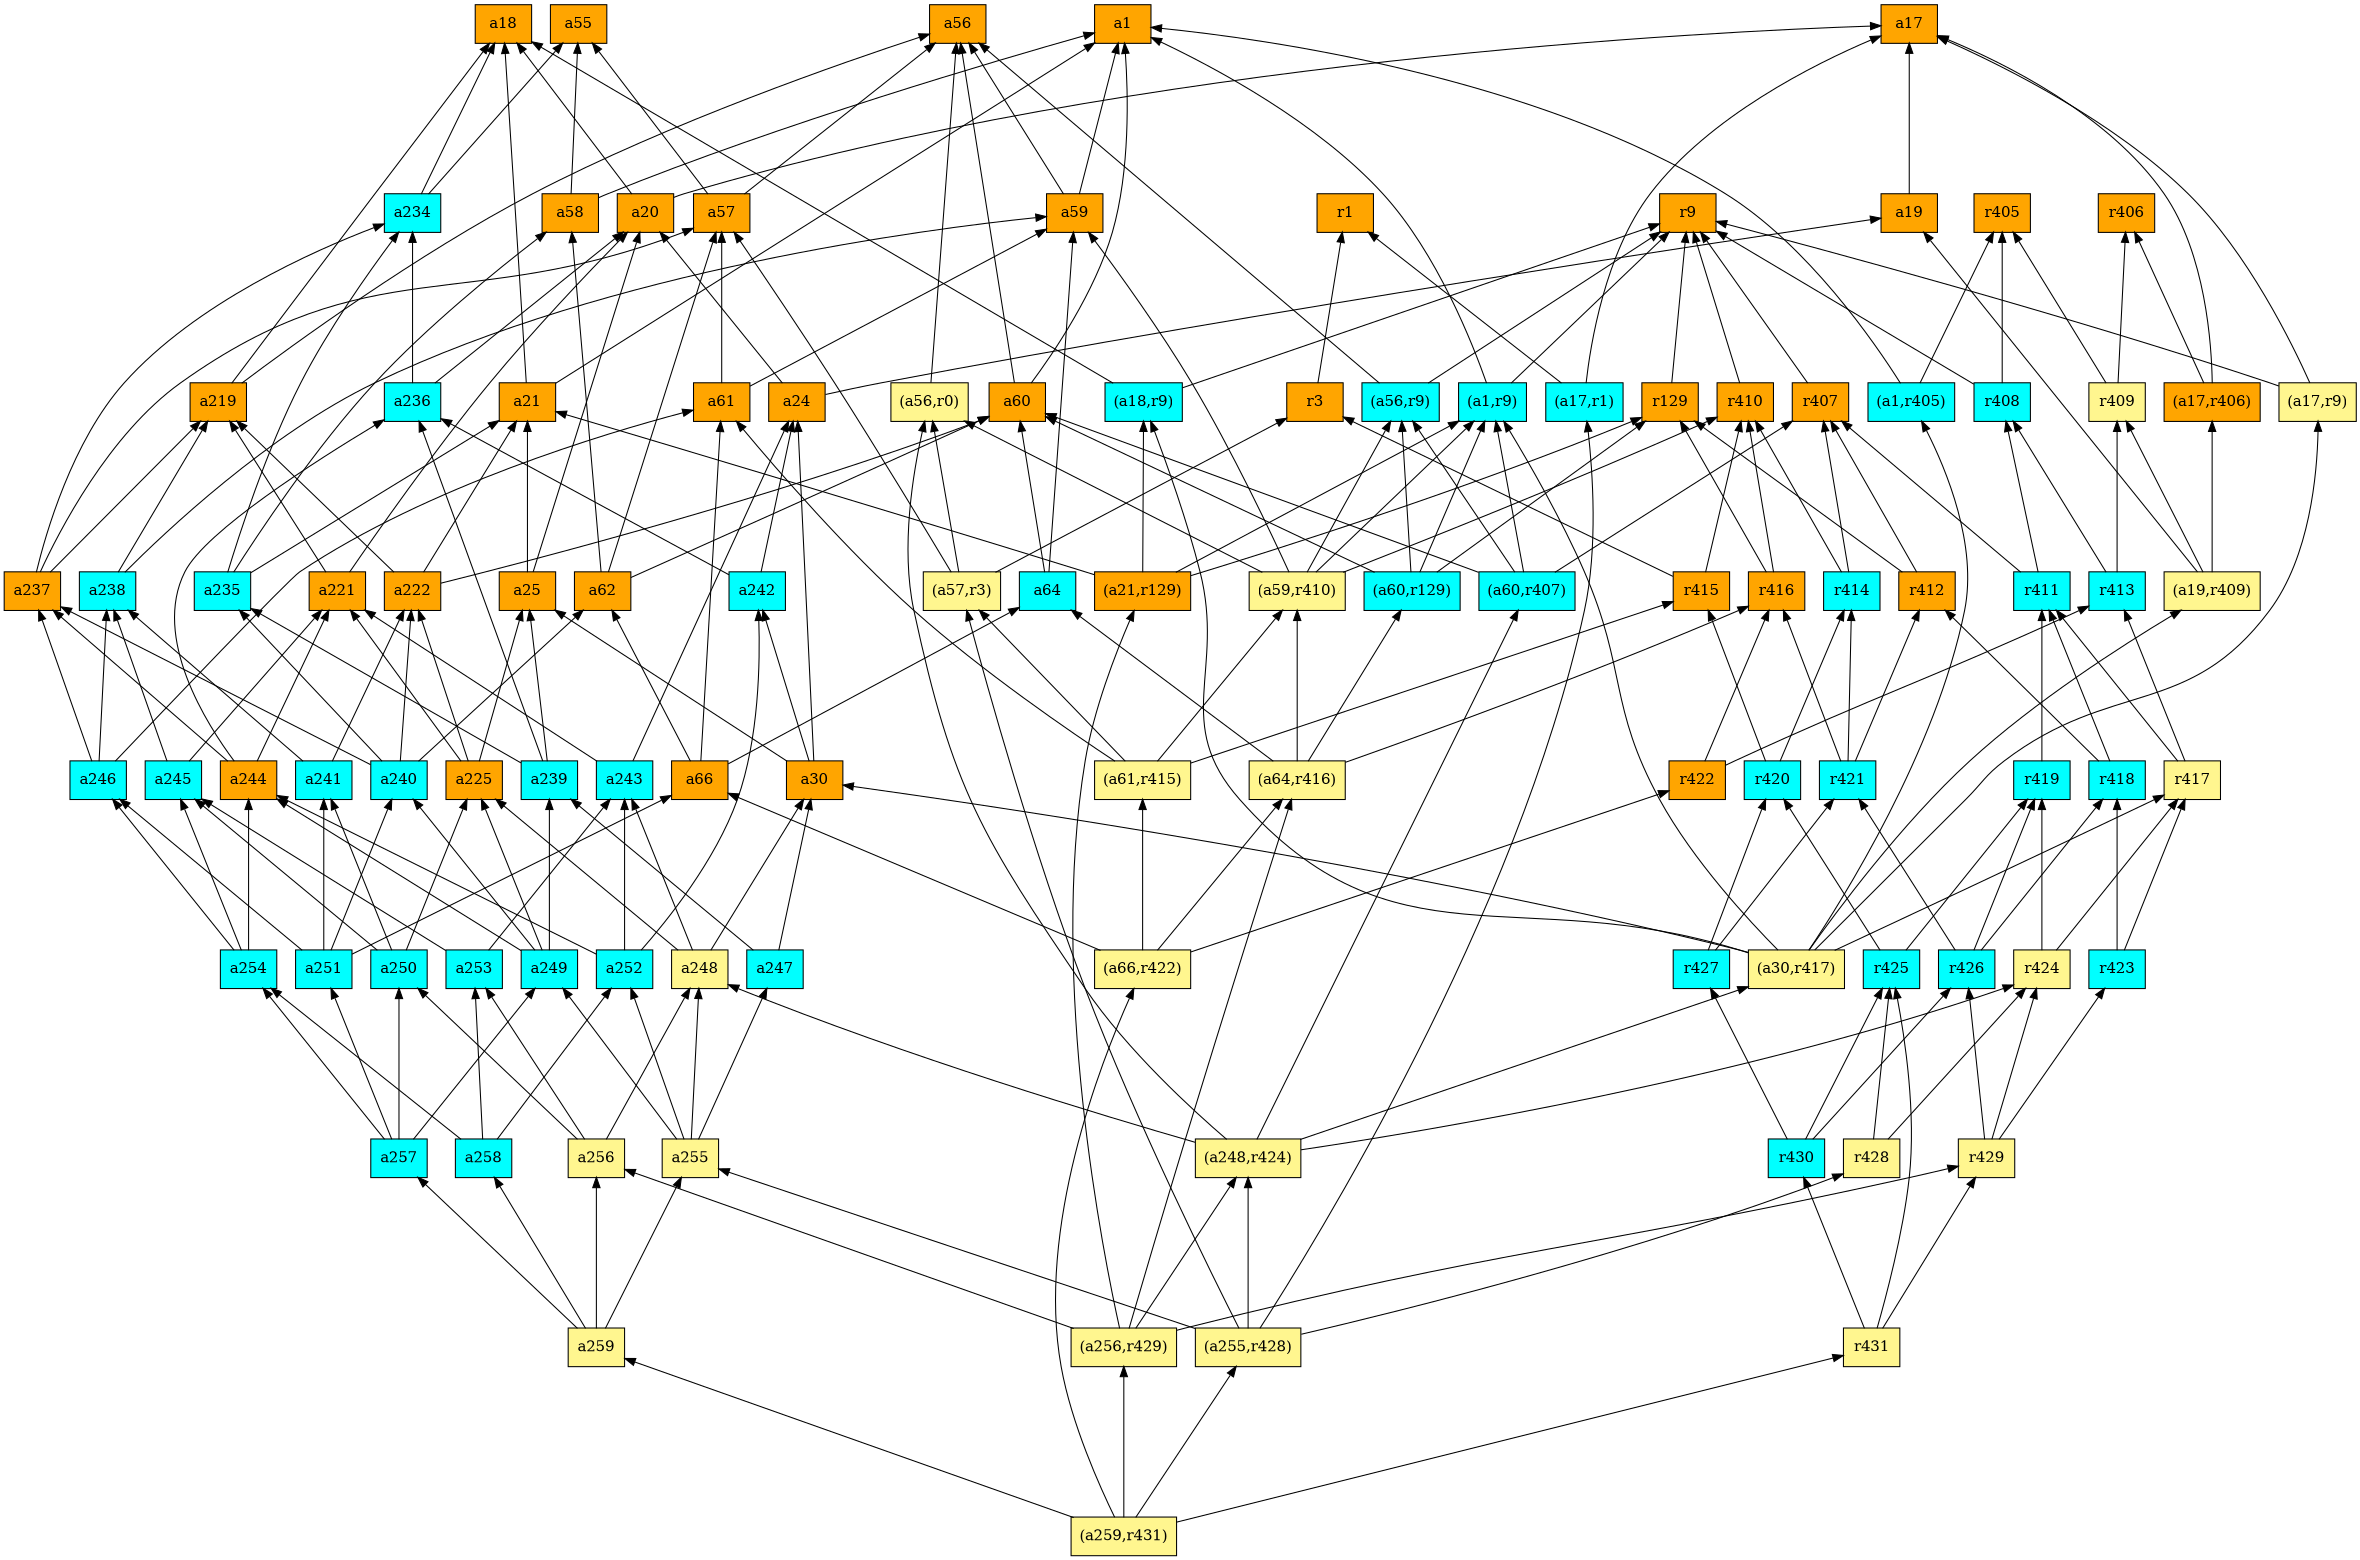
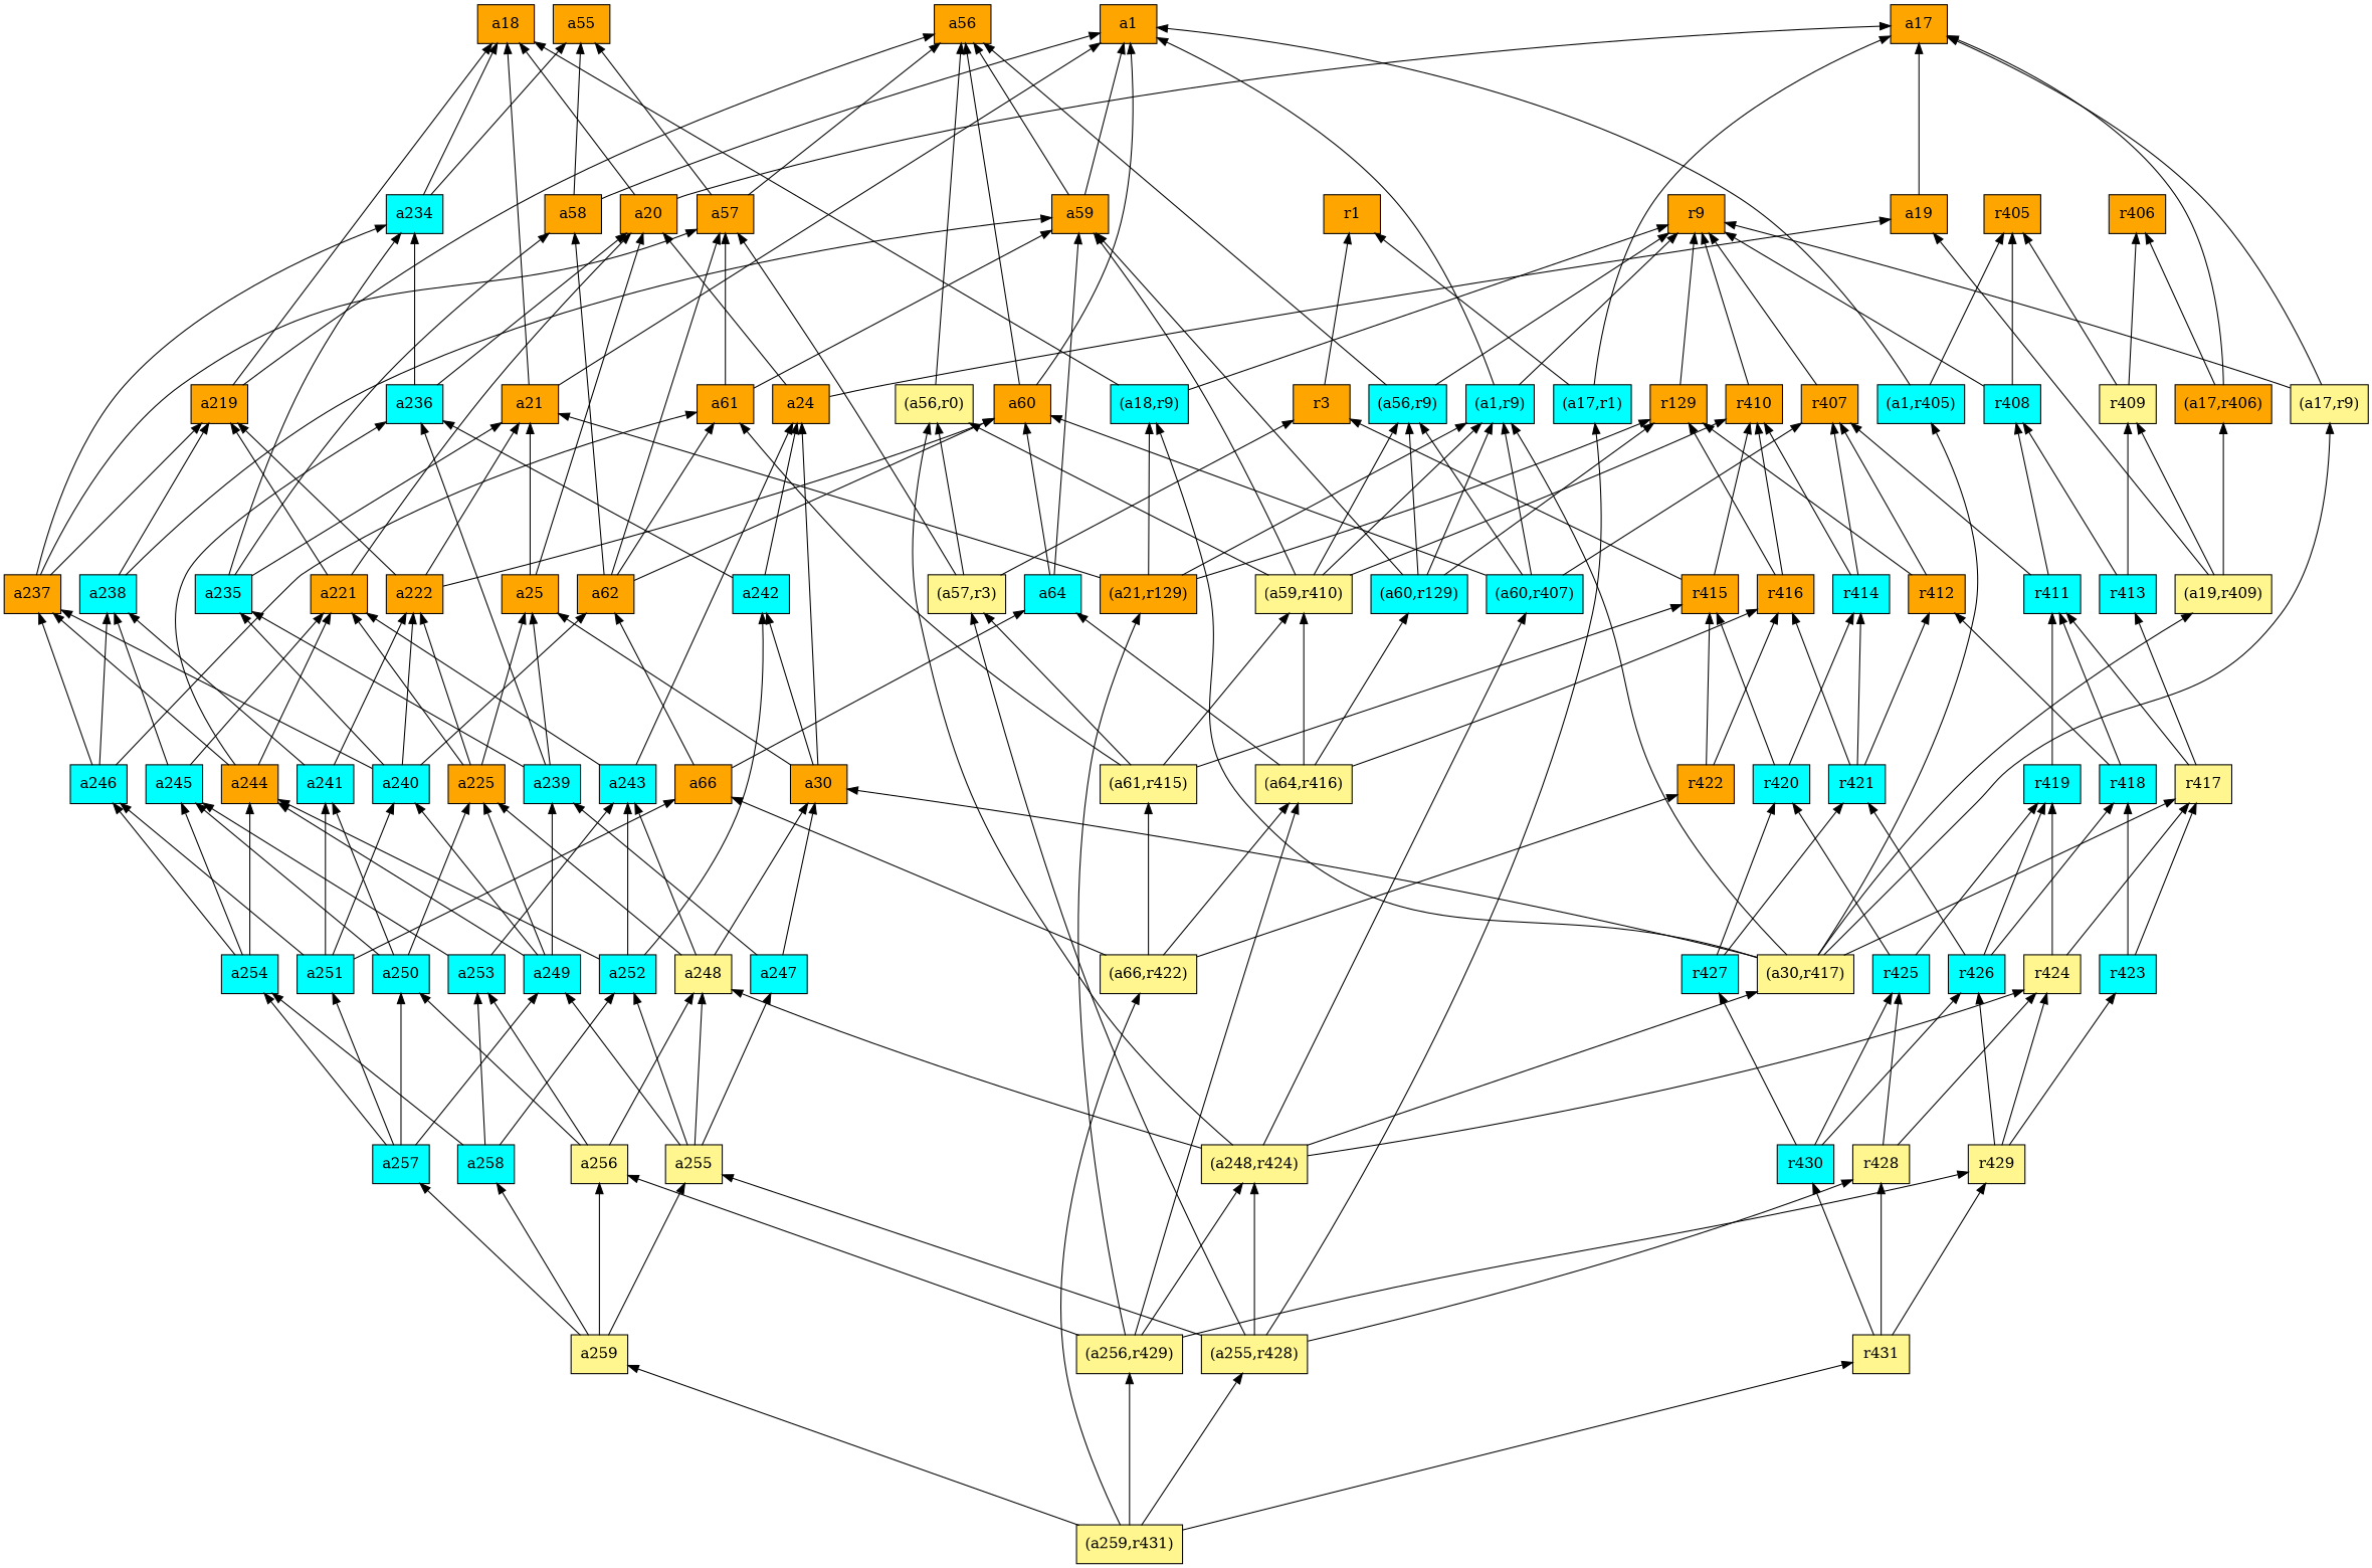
  digraph {
    rankdir=BT
    ranksep=2.0
    node [fillcolor=cyan shape=record style=filled]
    n1 [label="{(a1,r9)}"]
    n2 [fillcolor=orange label="{r9}"]
    n3 [fillcolor=orange label="{a1}"]
    n4 [fillcolor=orange label="{r410}"]
    n5 [label="{r408}"]
    n6 [fillcolor=orange label="{r405}"]
    n7 [fillcolor=orange label="{r416}"]
    n8 [fillcolor=orange label="{r129}"]
    n9 [fillcolor=khaki1 label="{r428}"]
    n10 [label="{r425}"]
    n11 [fillcolor=khaki1 label="{r424}"]
    n12 [label="{r420}"]
    n13 [label="{r419}"]
    n14 [fillcolor=khaki1 label="{r417}"]
    n15 [label="{a239}"]
    n16 [fillcolor=orange label="{a25}"]
    n17 [label="{a236}"]
    n18 [label="{a235}"]
    n19 [fillcolor=orange label="{a20}"]
    n20 [fillcolor=orange label="{a21}"]
    n21 [label="{a234}"]
    n22 [fillcolor=orange label="{a58}"]
    n23 [label="{a64}"]
    n24 [fillcolor=orange label="{a59}"]
    n25 [fillcolor=orange label="{a60}"]
    n26 [fillcolor=orange label="{a56}"]
    n27 [fillcolor=orange label="{r3}"]
    n28 [fillcolor=orange label="{r1}"]
    n29 [fillcolor=orange label="{a17}"]
    n30 [fillcolor=orange label="{a18}"]
    n31 [fillcolor=orange label="{a55}"]
    n32 [label="{(a56,r9)}"]
    n33 [label="{a238}"]
    n34 [fillcolor=orange label="{a219}"]
    n35 [fillcolor=khaki1 label="{a259}"]
    n36 [fillcolor=khaki1 label="{a256}"]
    n37 [label="{a258}"]
    n38 [fillcolor=khaki1 label="{a255}"]
    n39 [label="{a257}"]
    n40 [fillcolor=khaki1 label="{a248}"]
    n41 [label="{a250}"]
    n42 [label="{a253}"]
    n43 [label="{a252}"]
    n44 [label="{a254}"]
    n45 [label="{a247}"]
    n46 [label="{a249}"]
    n47 [label="{a251}"]
    n48 [label="{(a60,r407)}"]
    n49 [fillcolor=orange label="{r407}"]
    n50 [fillcolor=khaki1 label="{(a64,r416)}"]
    n51 [label="{(a60,r129)}"]
    n52 [fillcolor=khaki1 label="{(a59,r410)}"]
    n53 [fillcolor=khaki1 label="{(a56,r0)}"]
    n54 [fillcolor=khaki1 label="{(a248,r424)}"]
    n55 [fillcolor=khaki1 label="{(a30,r417)}"]
    n56 [fillcolor=khaki1 label="{(a19,r409)}"]
    n57 [fillcolor=khaki1 label="{(a17,r9)}"]
    n58 [fillcolor=orange label="{a30}"]
    n59 [label="{(a18,r9)}"]
    n60 [label="{(a1,r405)}"]
    n61 [fillcolor=orange label="{a225}"]
    n62 [label="{a243}"]
    n63 [fillcolor=orange label="{r415}"]
    n64 [label="{r413}"]
    n65 [fillcolor=khaki1 label="{r409}"]
    n66 [fillcolor=orange label="{r406}"]
    n67 [fillcolor=orange label="{a19}"]
    n68 [fillcolor=orange label="{(a17,r406)}"]
    n69 [fillcolor=orange label="{a221}"]
    n70 [fillcolor=orange label="{a222}"]
    n71 [fillcolor=orange label="{a24}"]
    n72 [label="{r418}"]
    n73 [label="{r411}"]
    n74 [fillcolor=orange label="{r412}"]
    n75 [label="{a246}"]
    n76 [fillcolor=orange label="{a237}"]
    n77 [fillcolor=orange label="{a61}"]
    n78 [fillcolor=orange label="{a57}"]
    n79 [label="{a242}"]
    n80 [fillcolor=orange label="{a244}"]
    n81 [label="{a245}"]
    n82 [label="{a241}"]
    n83 [fillcolor=orange label="{a66}"]
    n84 [fillcolor=orange label="{a62}"]
    n85 [label="{r421}"]
    n86 [label="{r414}"]
    n87 [fillcolor=orange label="{r422}"]
    n88 [fillcolor=khaki1 label="{(a61,r415)}"]
    n89 [fillcolor=khaki1 label="{(a57,r3)}"]
    n90 [fillcolor=orange label="{(a21,r129)}"]
    n91 [fillcolor=khaki1 label="{r429}"]
    n92 [label="{r423}"]
    n93 [label="{r426}"]
    n94 [label="{(a17,r1)}"]
    n95 [fillcolor=khaki1 label="{(a256,r429)}"]
    n96 [label="{a240}"]
    n97 [fillcolor=khaki1 label="{(a259,r431)}"]
    n98 [fillcolor=khaki1 label="{r431}"]
    n99 [fillcolor=khaki1 label="{(a255,r428)}"]
    n100 [fillcolor=khaki1 label="{(a66,r422)}"]
    n101 [label="{r430}"]
    n102 [label="{r427}"]
    n1 -> n2
    n1 -> n3
    n4 -> n2
    n5 -> n2
    n5 -> n6
    n7 -> n4
    n7 -> n8
    n8 -> n2
    n9 -> n10
    n9 -> n11
    n10 -> n12
    n10 -> n13
    n11 -> n13
    n11 -> n14
    n12 -> n63
    n12 -> n86
    n13 -> n73
    n14 -> n64
    n14 -> n73
    n15 -> n16
    n15 -> n17
    n15 -> n18
    n16 -> n19
    n16 -> n20
    n17 -> n19
    n17 -> n21
    n18 -> n20
    n18 -> n21
    n18 -> n22
    n19 -> n29
    n19 -> n30
    n20 -> n3
    n20 -> n30
    n21 -> n30
    n21 -> n31
    n22 -> n3
    n22 -> n31
    n23 -> n24
    n23 -> n25
    n24 -> n3
    n24 -> n26
    n25 -> n3
    n25 -> n26
    n27 -> n28
    n32 -> n2
    n32 -> n26
    n33 -> n24
    n33 -> n34
    n34 -> n26
    n34 -> n30
    n35 -> n36
    n35 -> n37
    n35 -> n38
    n35 -> n39
    n36 -> n40
    n36 -> n41
    n36 -> n42
    n37 -> n42
    n37 -> n43
    n37 -> n44
    n38 -> n40
    n38 -> n43
    n38 -> n45
    n38 -> n46
    n39 -> n41
    n39 -> n44
    n39 -> n46
    n39 -> n47
    n40 -> n58
    n40 -> n61
    n40 -> n62
    n41 -> n61
    n41 -> n81
    n41 -> n82
    n42 -> n62
    n42 -> n81
    n43 -> n62
    n43 -> n79
    n43 -> n80
    n44 -> n75
    n44 -> n80
    n44 -> n81
    n45 -> n15
    n45 -> n58
    n46 -> n15
    n46 -> n61
    n46 -> n80
    n46 -> n96
    n47 -> n75
    n47 -> n82
    n47 -> n83
    n47 -> n96
    n48 -> n1
    n48 -> n25
    n48 -> n32
    n48 -> n49
    n49 -> n2
    n50 -> n7
    n50 -> n23
    n50 -> n51
    n50 -> n52
    n51 -> n1
    n51 -> n8
-   n51 -> n25
+   n51 -> n24
    n51 -> n32
    n52 -> n1
    n52 -> n4
    n52 -> n24
    n52 -> n32
    n52 -> n53
    n53 -> n26
    n54 -> n11
    n54 -> n40
    n54 -> n48
    n54 -> n53
    n54 -> n55
    n55 -> n1
    n55 -> n14
    n55 -> n56
    n55 -> n57
    n55 -> n58
    n55 -> n59
    n55 -> n60
    n56 -> n65
    n56 -> n67
    n56 -> n68
    n57 -> n2
    n57 -> n29
    n58 -> n16
    n58 -> n71
    n58 -> n79
    n59 -> n2
    n59 -> n30
    n60 -> n3
    n60 -> n6
    n61 -> n16
    n61 -> n69
    n61 -> n70
    n62 -> n69
    n62 -> n71
    n63 -> n4
    n63 -> n27
    n64 -> n5
    n64 -> n65
    n65 -> n6
    n65 -> n66
    n67 -> n29
    n68 -> n29
    n68 -> n66
    n69 -> n19
    n69 -> n34
    n70 -> n20
    n70 -> n25
    n70 -> n34
    n71 -> n19
    n71 -> n67
    n72 -> n73
    n72 -> n74
    n73 -> n5
    n73 -> n49
    n74 -> n8
    n74 -> n49
    n75 -> n33
    n75 -> n76
    n75 -> n77
    n76 -> n21
    n76 -> n34
    n76 -> n78
    n77 -> n24
    n77 -> n78
    n78 -> n26
    n78 -> n31
    n79 -> n17
    n79 -> n71
    n80 -> n17
    n80 -> n69
    n80 -> n76
    n81 -> n33
    n81 -> n69
    n82 -> n33
    n82 -> n70
    n83 -> n23
-   n83 -> n77
+   n84 -> n77
    n83 -> n84
    n84 -> n22
    n84 -> n25
    n84 -> n78
    n85 -> n7
    n85 -> n74
    n85 -> n86
    n86 -> n4
    n86 -> n49
    n87 -> n7
-   n87 -> n64
+   n87 -> n63
    n88 -> n52
    n88 -> n63
    n88 -> n77
    n88 -> n89
    n89 -> n27
    n89 -> n53
    n89 -> n78
    n90 -> n1
    n90 -> n8
    n90 -> n20
    n90 -> n59
    n91 -> n11
    n91 -> n92
    n91 -> n93
    n92 -> n14
    n92 -> n72
    n93 -> n13
    n93 -> n72
    n93 -> n85
    n94 -> n28
    n94 -> n29
    n95 -> n36
    n95 -> n50
    n95 -> n54
    n95 -> n90
    n95 -> n91
    n96 -> n18
    n96 -> n70
    n96 -> n76
    n96 -> n84
    n97 -> n35
    n97 -> n95
    n97 -> n98
    n97 -> n99
    n97 -> n100
-   n98 -> n10
+   n98 -> n9
    n98 -> n91
    n98 -> n101
    n99 -> n9
    n99 -> n38
    n99 -> n54
    n99 -> n89
    n99 -> n94
    n100 -> n50
    n100 -> n83
    n100 -> n87
    n100 -> n88
    n101 -> n10
    n101 -> n93
    n101 -> n102
    n102 -> n12
    n102 -> n85
  }
